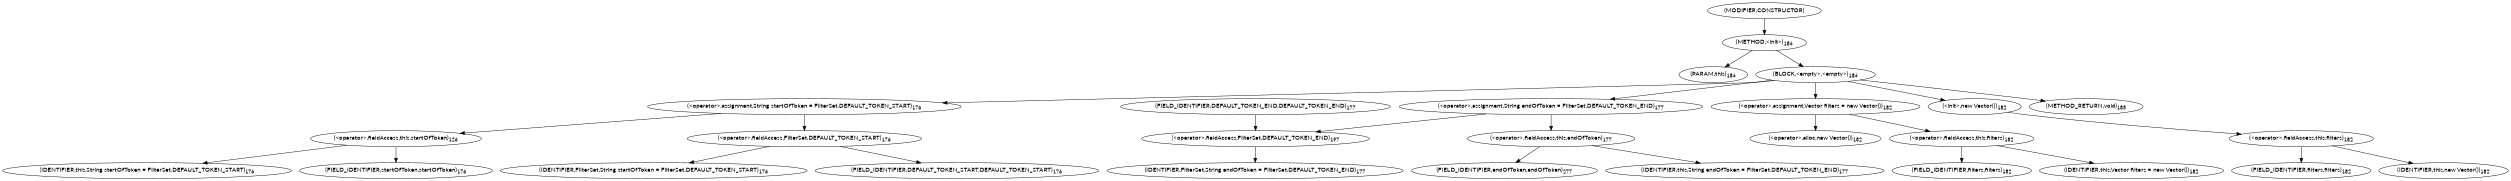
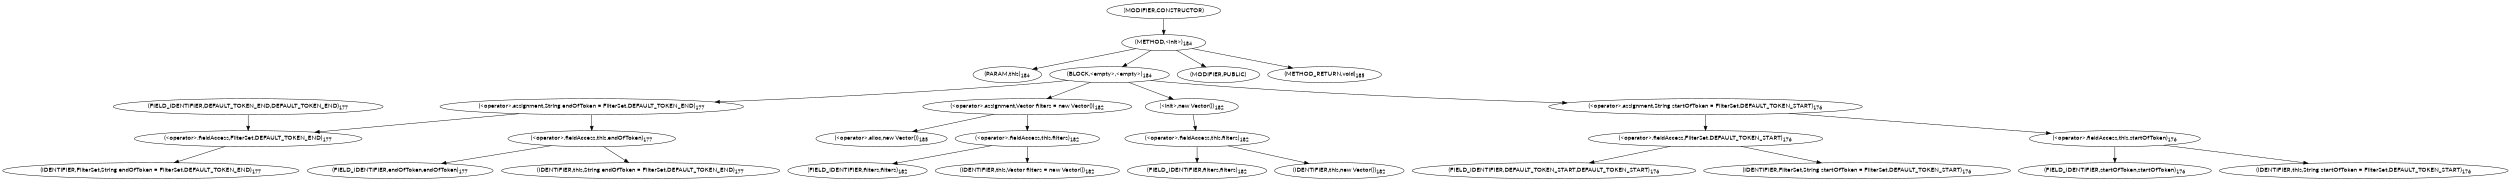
  digraph {
    fontname=Lato
    node [fontname=Lato]
    edge [fontname=Lato]
    n1 [label=<(METHOD,&lt;init&gt;)<SUB>184</SUB>>]
    n2 [label=<(PARAM,this)<SUB>184</SUB>>]
    n3 [label=<(BLOCK,&lt;empty&gt;,&lt;empty&gt;)<SUB>184</SUB>>]
+   n4 [label=<(MODIFIER,PUBLIC)>]
    n5 [label=<(METHOD_RETURN,void)<SUB>185</SUB>>]
    n6 [label=<(&lt;operator&gt;.assignment,String startOfToken = FilterSet.DEFAULT_TOKEN_START)<SUB>176</SUB>>]
    n7 [label=<(&lt;operator&gt;.assignment,String endOfToken = FilterSet.DEFAULT_TOKEN_END)<SUB>177</SUB>>]
    n8 [label=<(&lt;operator&gt;.assignment,Vector filters = new Vector())<SUB>182</SUB>>]
    n9 [label=<(&lt;init&gt;,new Vector())<SUB>182</SUB>>]
    n10 [label=<(MODIFIER,CONSTRUCTOR)>]
-   n11 [label=<(&lt;operator&gt;.fieldAccess,this.startOfToken)<SUB>126</SUB>>]
+   n11 [label=<(&lt;operator&gt;.fieldAccess,this.startOfToken)<SUB>176</SUB>>]
    n12 [label=<(&lt;operator&gt;.fieldAccess,FilterSet.DEFAULT_TOKEN_START)<SUB>176</SUB>>]
    n13 [label=<(&lt;operator&gt;.fieldAccess,this.endOfToken)<SUB>177</SUB>>]
-   n14 [label=<(&lt;operator&gt;.fieldAccess,FilterSet.DEFAULT_TOKEN_END)<SUB>197</SUB>>]
+   n14 [label=<(&lt;operator&gt;.fieldAccess,FilterSet.DEFAULT_TOKEN_END)<SUB>177</SUB>>]
    n15 [label=<(&lt;operator&gt;.fieldAccess,this.filters)<SUB>182</SUB>>]
-   n16 [label=<(&lt;operator&gt;.alloc,new Vector())<SUB>182</SUB>>]
+   n16 [label=<(&lt;operator&gt;.alloc,new Vector())<SUB>185</SUB>>]
    n17 [label=<(&lt;operator&gt;.fieldAccess,this.filters)<SUB>182</SUB>>]
    n18 [label=<(IDENTIFIER,this,String startOfToken = FilterSet.DEFAULT_TOKEN_START)<SUB>176</SUB>>]
    n19 [label=<(FIELD_IDENTIFIER,startOfToken,startOfToken)<SUB>176</SUB>>]
    n20 [label=<(IDENTIFIER,FilterSet,String startOfToken = FilterSet.DEFAULT_TOKEN_START)<SUB>176</SUB>>]
    n21 [label=<(FIELD_IDENTIFIER,DEFAULT_TOKEN_START,DEFAULT_TOKEN_START)<SUB>176</SUB>>]
    n22 [label=<(IDENTIFIER,this,String endOfToken = FilterSet.DEFAULT_TOKEN_END)<SUB>177</SUB>>]
-   n23 [label=<(FIELD_IDENTIFIER,endOfToken,endOfToken)<SUB>277</SUB>>]
+   n23 [label=<(FIELD_IDENTIFIER,endOfToken,endOfToken)<SUB>177</SUB>>]
    n24 [label=<(IDENTIFIER,FilterSet,String endOfToken = FilterSet.DEFAULT_TOKEN_END)<SUB>177</SUB>>]
    n25 [label=<(FIELD_IDENTIFIER,DEFAULT_TOKEN_END,DEFAULT_TOKEN_END)<SUB>177</SUB>>]
    n26 [label=<(IDENTIFIER,this,Vector filters = new Vector())<SUB>182</SUB>>]
    n27 [label=<(FIELD_IDENTIFIER,filters,filters)<SUB>182</SUB>>]
    n28 [label=<(IDENTIFIER,this,new Vector())<SUB>182</SUB>>]
    n29 [label=<(FIELD_IDENTIFIER,filters,filters)<SUB>182</SUB>>]
    n1 -> n2
    n1 -> n3
-   n3 -> n5
+   n1 -> n4
+   n1 -> n5
    n3 -> n6
    n3 -> n7
    n3 -> n8
    n3 -> n9
    n6 -> n11
    n6 -> n12
    n7 -> n13
    n7 -> n14
    n8 -> n15
    n8 -> n16
    n9 -> n17
    n10 -> n1
    n11 -> n18
    n11 -> n19
    n12 -> n20
    n12 -> n21
    n13 -> n22
    n13 -> n23
    n14 -> n24
    n15 -> n26
    n15 -> n27
    n17 -> n28
    n17 -> n29
    n25 -> n14
  }
